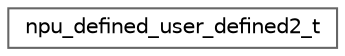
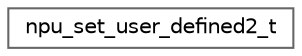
  digraph {
    rankdir=LR
-   n1 [color=grey40 fillcolor=white fontname=Helvetica fontsize=10 height=0.2 label=npu_defined_user_defined2_t shape=box style=filled width=0.4]
+   n1 [color=grey40 fillcolor=white fontname=Helvetica fontsize=10 height=0.2 label=npu_set_user_defined2_t shape=box style=filled width=0.4]
  }
